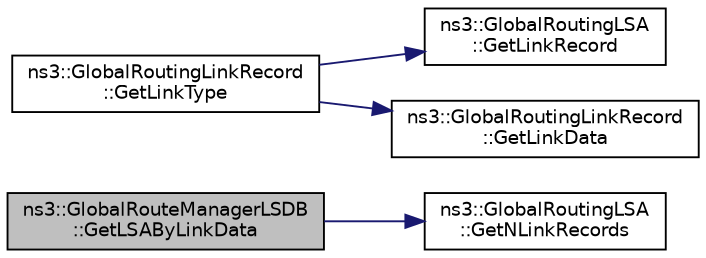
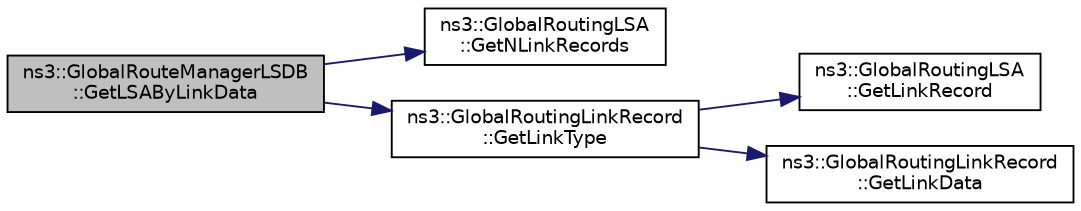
  digraph {
    rankdir=LR
    node [color=black fillcolor=white fontname=Helvetica fontsize=10 shape=record style=filled]
    edge [color=midnightblue fontname=Helvetica fontsize=10 labelfontname=Helvetica labelfontsize=10 style=solid]
    n1 [fillcolor=grey75 fontcolor=black height=0.2 label="ns3::GlobalRouteManagerLSDB\l::GetLSAByLinkData" width=0.4]
    n2 [height=0.2 label="ns3::GlobalRoutingLSA\l::GetNLinkRecords" width=0.4]
    n3 [height=0.2 label="ns3::GlobalRoutingLinkRecord\l::GetLinkType" width=0.4]
    n4 [height=0.2 label="ns3::GlobalRoutingLSA\l::GetLinkRecord" width=0.4]
    n5 [height=0.2 label="ns3::GlobalRoutingLinkRecord\l::GetLinkData" width=0.4]
    n1 -> n2
+   n1 -> n3
    n3 -> n4
    n3 -> n5
  }
